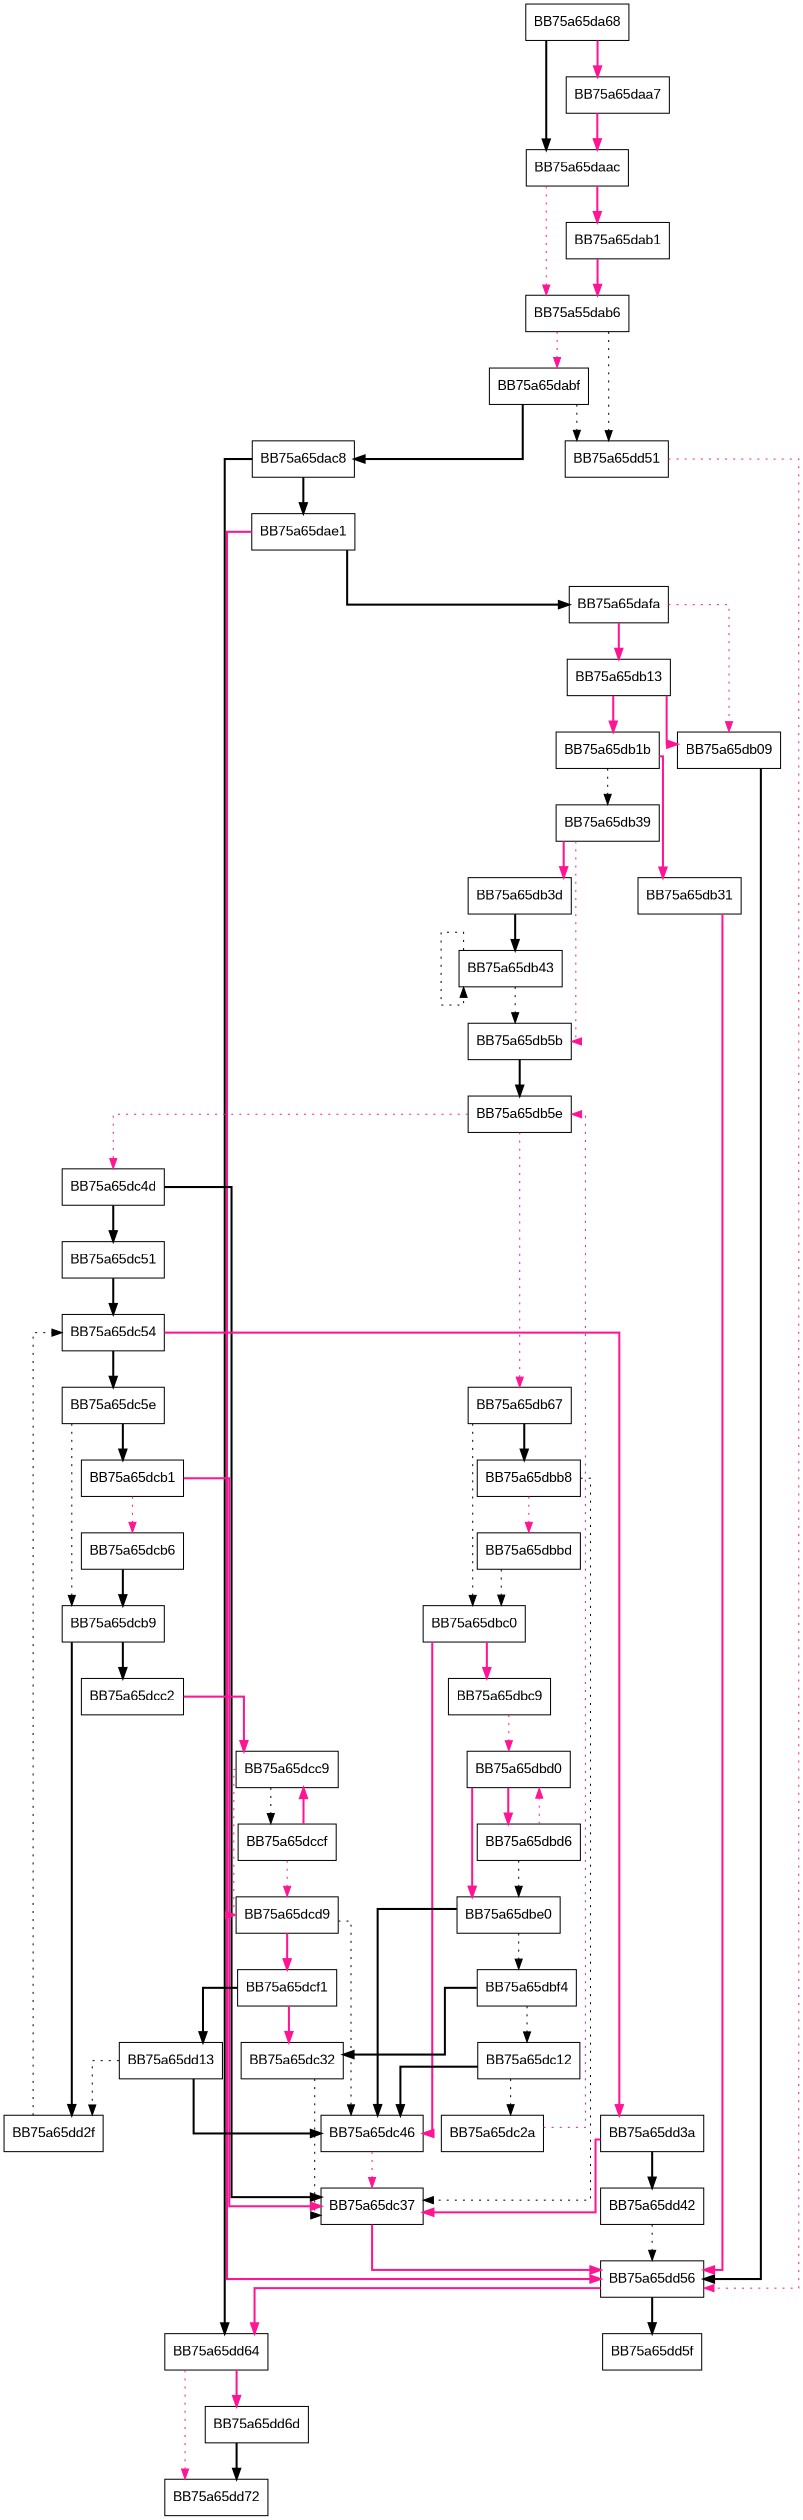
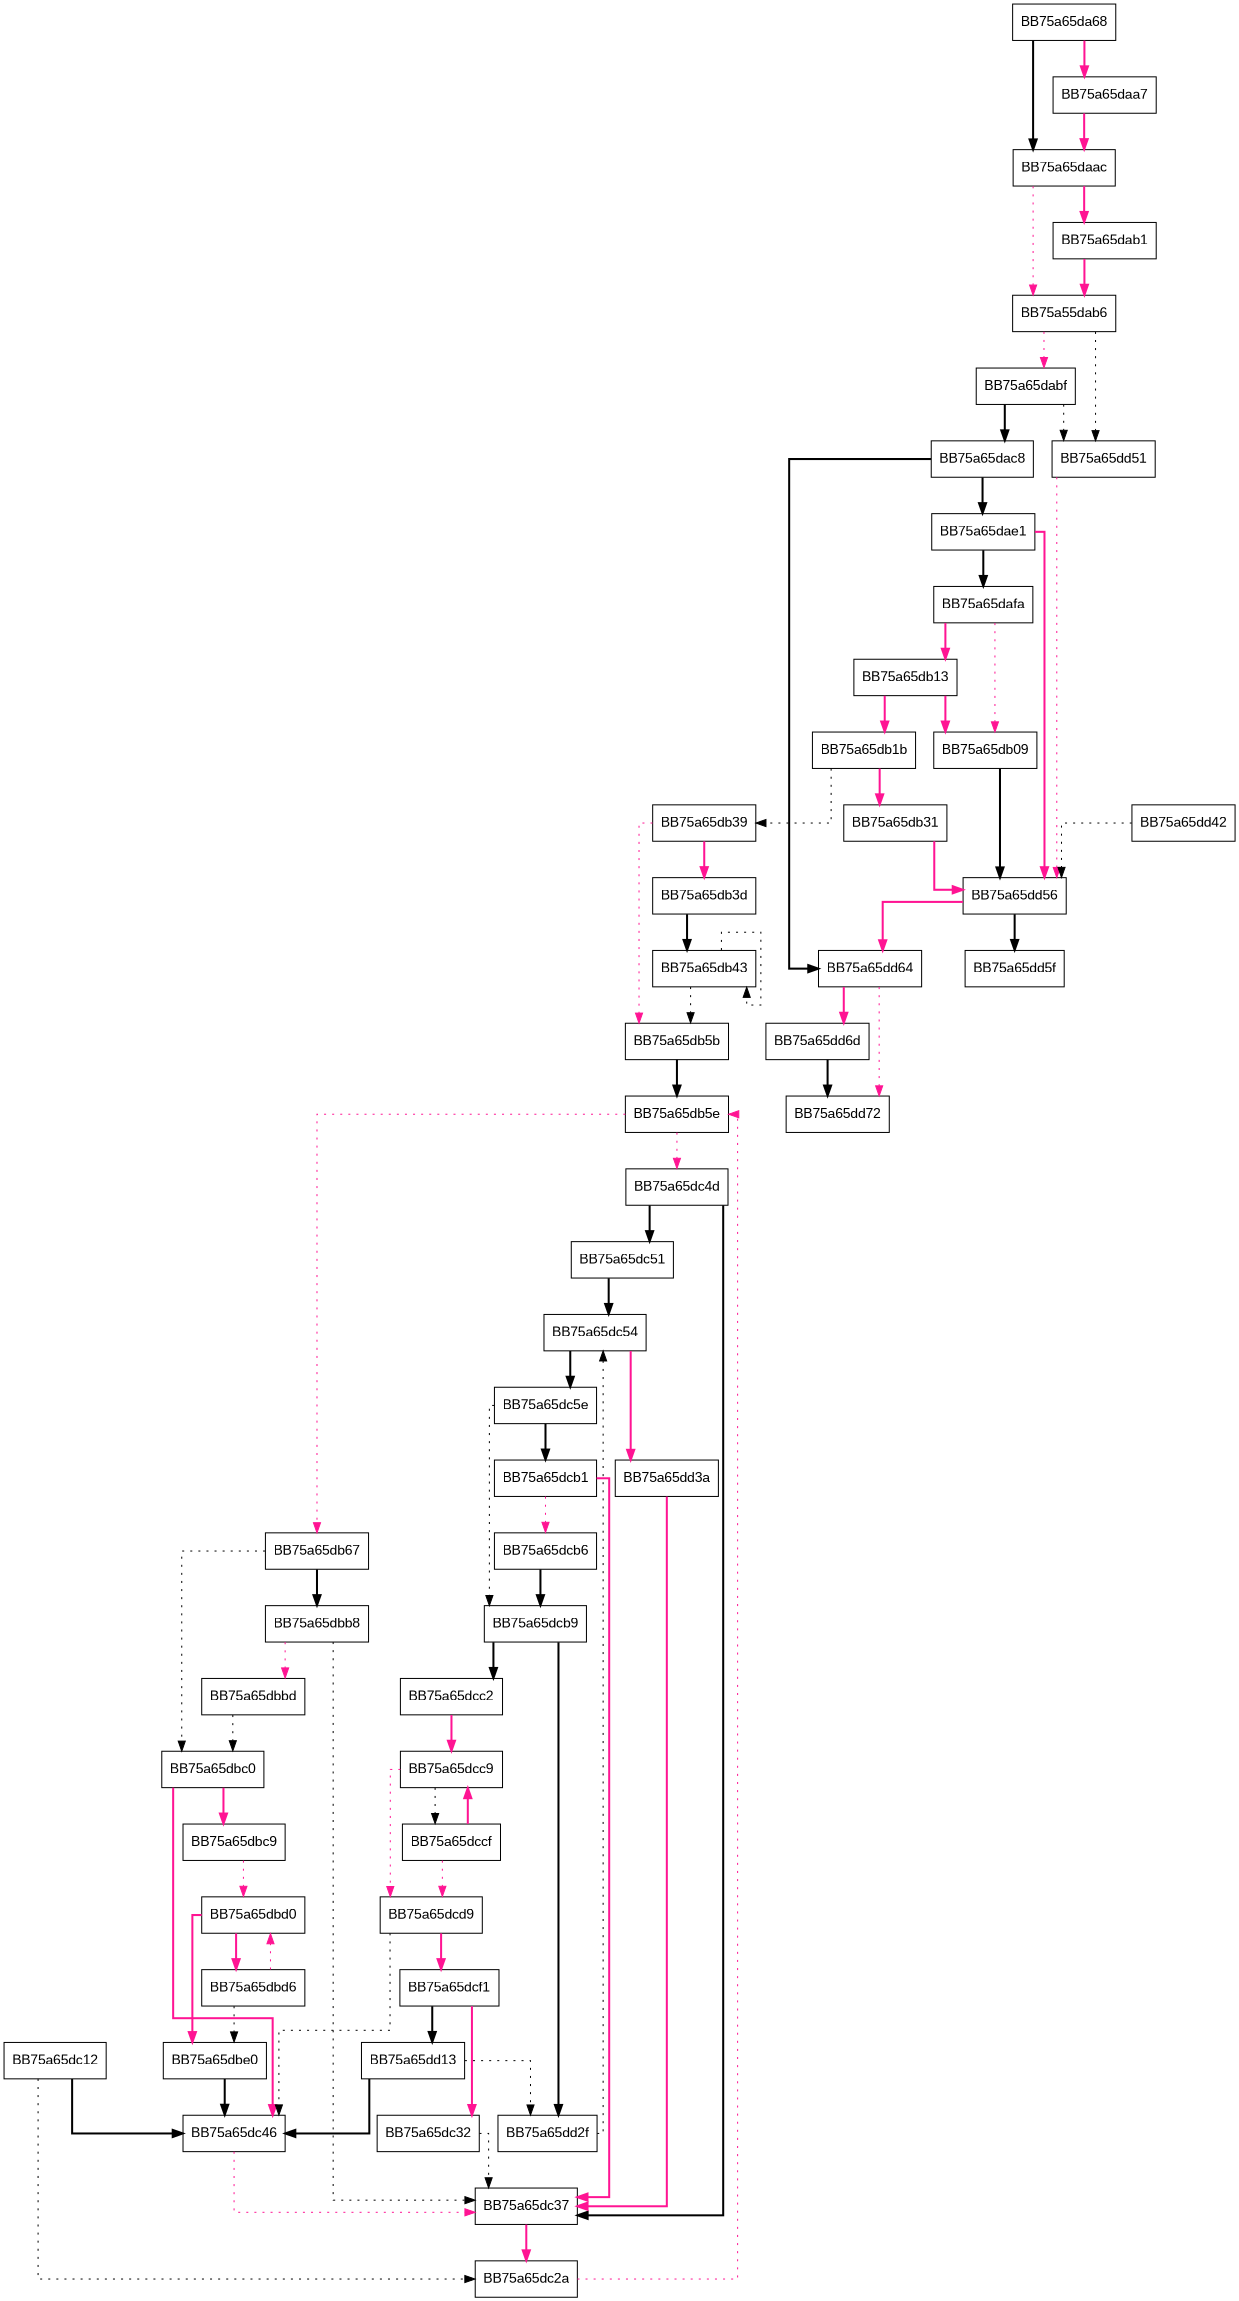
  digraph {
    fontname="Liberation Sans"
    splines=ortho
    node [fontname="Liberation Sans" shape=box]
    edge [color=black fontname="Liberation Sans" style=bold]
    BB75a65da68
    BB75a65daac
    BB75a65daa7
    n4 [label=BB75a55dab6]
    BB75a65dab1
    BB75a65dd51
    BB75a65dabf
    BB75a65dd56
    BB75a65dac8
    BB75a65dd64
    BB75a65dd5f
    BB75a65dae1
    BB75a65dd72
    BB75a65dd6d
    BB75a65dafa
    BB75a65db13
    BB75a65db09
    BB75a65db1b
    BB75a65db39
    BB75a65db31
    BB75a65db5b
    BB75a65db3d
    BB75a65db5e
    BB75a65db43
    BB75a65dc4d
    BB75a65db67
    BB75a65dc37
    BB75a65dc51
    BB75a65dbc0
    BB75a65dbb8
    BB75a65dc54
    BB75a65dc46
    BB75a65dbc9
    BB75a65dbbd
    BB75a65dbd0
    BB75a65dbe0
    BB75a65dbd6
-   BB75a65dbf4
    BB75a65dc32
    BB75a65dc12
    BB75a65dc2a
    BB75a65dd3a
    BB75a65dc5e
    BB75a65dd42
    BB75a65dcb9
    BB75a65dcb1
    BB75a65dd2f
    BB75a65dcc2
    BB75a65dcb6
    BB75a65dcc9
    BB75a65dcd9
    BB75a65dccf
    BB75a65dcf1
    BB75a65dd13
    BB75a65da68 -> BB75a65daac
    BB75a65da68 -> BB75a65daa7 [color=deeppink]
    BB75a65daac -> n4 [color=deeppink style=dotted]
    BB75a65daac -> BB75a65dab1 [color=deeppink]
    BB75a65daa7 -> BB75a65daac [color=deeppink]
    n4 -> BB75a65dd51 [style=dotted]
    n4 -> BB75a65dabf [color=deeppink style=dotted]
    BB75a65dab1 -> n4 [color=deeppink]
    BB75a65dd51 -> BB75a65dd56 [color=deeppink style=dotted]
    BB75a65dabf -> BB75a65dd51 [style=dotted]
    BB75a65dabf -> BB75a65dac8
    BB75a65dd56 -> BB75a65dd64 [color=deeppink]
    BB75a65dd56 -> BB75a65dd5f
    BB75a65dac8 -> BB75a65dd64
    BB75a65dac8 -> BB75a65dae1
    BB75a65dd64 -> BB75a65dd72 [color=deeppink style=dotted]
    BB75a65dd64 -> BB75a65dd6d [color=deeppink]
    BB75a65dae1 -> BB75a65dd56 [color=deeppink]
    BB75a65dae1 -> BB75a65dafa
    BB75a65dd6d -> BB75a65dd72
    BB75a65dafa -> BB75a65db13 [color=deeppink]
    BB75a65dafa -> BB75a65db09 [color=deeppink style=dotted]
    BB75a65db13 -> BB75a65db09 [color=deeppink]
    BB75a65db13 -> BB75a65db1b [color=deeppink]
    BB75a65db09 -> BB75a65dd56
    BB75a65db1b -> BB75a65db39 [style=dotted]
    BB75a65db1b -> BB75a65db31 [color=deeppink]
    BB75a65db39 -> BB75a65db5b [color=deeppink style=dotted]
    BB75a65db39 -> BB75a65db3d [color=deeppink]
    BB75a65db31 -> BB75a65dd56 [color=deeppink]
    BB75a65db5b -> BB75a65db5e
    BB75a65db3d -> BB75a65db43
    BB75a65db5e -> BB75a65dc4d [color=deeppink style=dotted]
    BB75a65db5e -> BB75a65db67 [color=deeppink style=dotted]
    BB75a65db43 -> BB75a65db5b [style=dotted]
    BB75a65db43 -> BB75a65db43 [style=dotted]
    BB75a65dc4d -> BB75a65dc37
    BB75a65dc4d -> BB75a65dc51
    BB75a65db67 -> BB75a65dbc0 [style=dotted]
    BB75a65db67 -> BB75a65dbb8
-   BB75a65dc37 -> BB75a65dd56 [color=deeppink]
+   BB75a65dc37 -> BB75a65dc2a [color=deeppink]
    BB75a65dc51 -> BB75a65dc54
    BB75a65dbc0 -> BB75a65dc46 [color=deeppink]
    BB75a65dbc0 -> BB75a65dbc9 [color=deeppink]
    BB75a65dbb8 -> BB75a65dc37 [style=dotted]
    BB75a65dbb8 -> BB75a65dbbd [color=deeppink style=dotted]
    BB75a65dc54 -> BB75a65dd3a [color=deeppink]
    BB75a65dc54 -> BB75a65dc5e
    BB75a65dc46 -> BB75a65dc37 [color=deeppink style=dotted]
    BB75a65dbc9 -> BB75a65dbd0 [color=deeppink style=dotted]
    BB75a65dbbd -> BB75a65dbc0 [style=dotted]
    BB75a65dbd0 -> BB75a65dbe0 [color=deeppink]
    BB75a65dbd0 -> BB75a65dbd6 [color=deeppink]
    BB75a65dbe0 -> BB75a65dc46
-   BB75a65dbe0 -> BB75a65dbf4 [style=dotted]
    BB75a65dbd6 -> BB75a65dbd0 [color=deeppink style=dotted]
    BB75a65dbd6 -> BB75a65dbe0 [style=dotted]
-   BB75a65dbf4 -> BB75a65dc32
-   BB75a65dbf4 -> BB75a65dc12 [style=dotted]
    BB75a65dc32 -> BB75a65dc37 [style=dotted]
    BB75a65dc12 -> BB75a65dc46
    BB75a65dc12 -> BB75a65dc2a [style=dotted]
    BB75a65dc2a -> BB75a65db5e [color=deeppink style=dotted]
    BB75a65dd3a -> BB75a65dc37 [color=deeppink]
-   BB75a65dd3a -> BB75a65dd42
    BB75a65dc5e -> BB75a65dcb9 [style=dotted]
    BB75a65dc5e -> BB75a65dcb1
    BB75a65dd42 -> BB75a65dd56 [style=dotted]
    BB75a65dcb9 -> BB75a65dd2f
    BB75a65dcb9 -> BB75a65dcc2
    BB75a65dcb1 -> BB75a65dc37 [color=deeppink]
    BB75a65dcb1 -> BB75a65dcb6 [color=deeppink style=dotted]
    BB75a65dd2f -> BB75a65dc54 [style=dotted]
    BB75a65dcc2 -> BB75a65dcc9 [color=deeppink]
    BB75a65dcb6 -> BB75a65dcb9
    BB75a65dcc9 -> BB75a65dcd9 [color=deeppink style=dotted]
    BB75a65dcc9 -> BB75a65dccf [style=dotted]
    BB75a65dcd9 -> BB75a65dc46 [style=dotted]
    BB75a65dcd9 -> BB75a65dcf1 [color=deeppink]
    BB75a65dccf -> BB75a65dcc9 [color=deeppink]
    BB75a65dccf -> BB75a65dcd9 [color=deeppink style=dotted]
    BB75a65dcf1 -> BB75a65dc32 [color=deeppink]
    BB75a65dcf1 -> BB75a65dd13
    BB75a65dd13 -> BB75a65dc46
    BB75a65dd13 -> BB75a65dd2f [style=dotted]
  }
